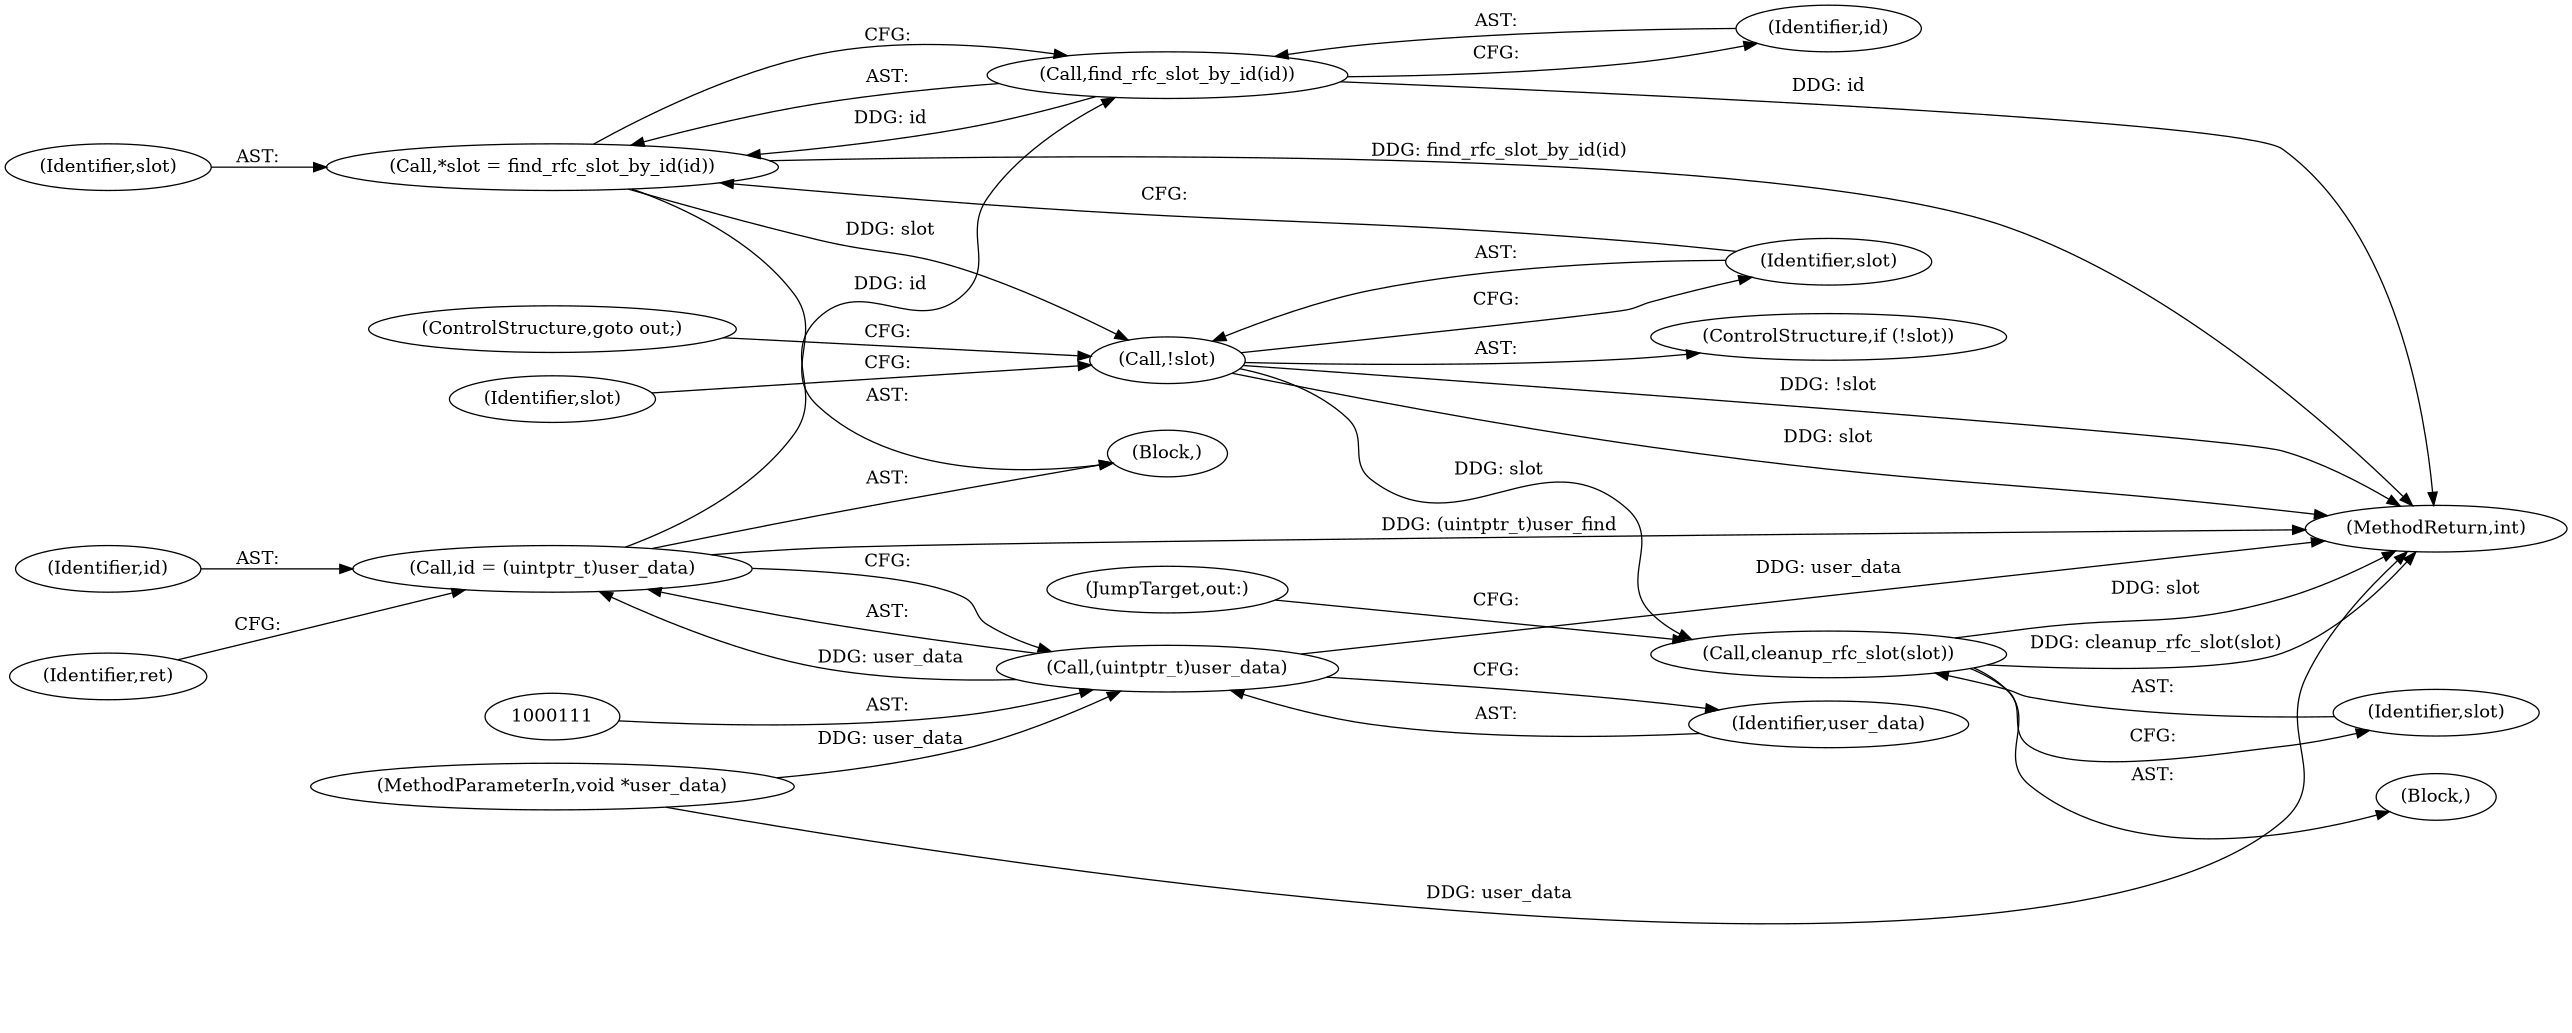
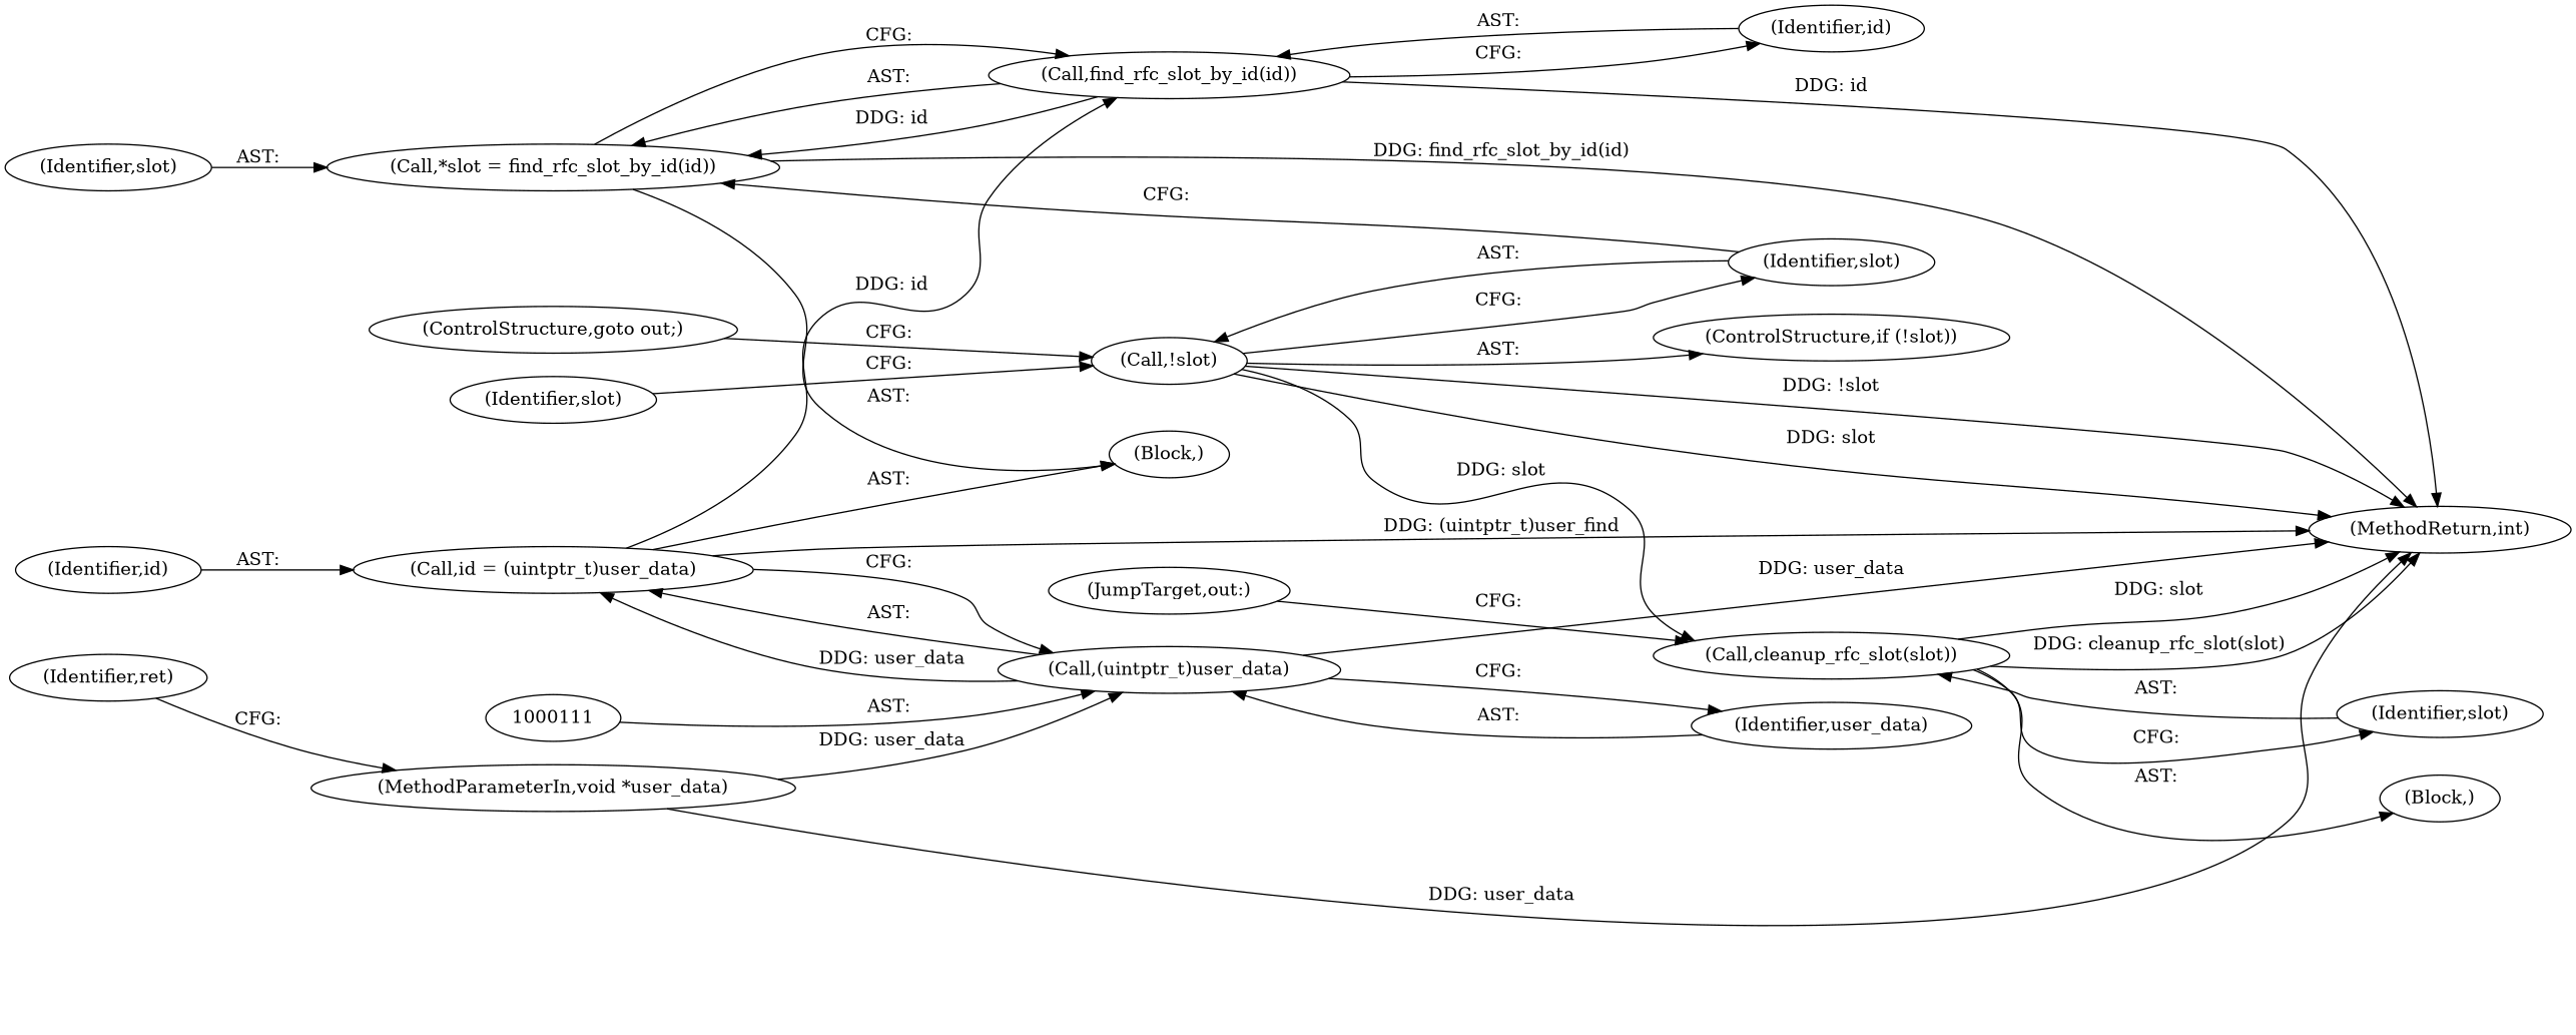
  digraph {
    rankdir=LR
    n1 [label="(Call,*slot = find_rfc_slot_by_id(id))"]
    n2 [label="(Call,find_rfc_slot_by_id(id))"]
    n3 [label="(Call,!slot)"]
    n4 [label="(MethodReturn,int)"]
    n5 [label="(Block,)"]
    n6 [label="(Identifier,id)"]
    n7 [label="(Call,cleanup_rfc_slot(slot))"]
    n8 [label="(Identifier,slot)"]
    n9 [label="(ControlStructure,if (!slot))"]
    n10 [label="(Call,id = (uintptr_t)user_data)"]
    n11 [label="(Call,(uintptr_t)user_data)"]
    n12 [label="(Identifier,user_data)"]
    n13 [label="(MethodParameterIn,void *user_data)"]
    n14 [label="(Block,)"]
    n15 [label="(Identifier,slot)"]
    n16 [label="(Identifier,id)"]
    n17 [label="(Identifier,ret)"]
    n18 [label="(ControlStructure,goto out;)"]
    n19 [label="(Identifier,slot)"]
    n20 [label="(Identifier,slot)"]
    n21 [label="(JumpTarget,out:)"]
    1000111
    n1 -> n2 [label="CFG: "]
-   n1 -> n3 [label="DDG: slot"]
    n1 -> n4 [label="DDG: find_rfc_slot_by_id(id)"]
    n1 -> n5 [label="AST: "]
    n2 -> n1 [label="AST: "]
    n2 -> n1 [label="DDG: id"]
    n2 -> n4 [label="DDG: id"]
    n2 -> n6 [label="CFG: "]
    n3 -> n4 [label="DDG: !slot"]
    n3 -> n4 [label="DDG: slot"]
    n3 -> n7 [label="DDG: slot"]
    n3 -> n8 [label="CFG: "]
    n3 -> n9 [label="AST: "]
    n6 -> n2 [label="AST: "]
    n7 -> n4 [label="DDG: slot"]
    n7 -> n4 [label="DDG: cleanup_rfc_slot(slot)"]
    n7 -> n14 [label="AST: "]
    n7 -> n15 [label="CFG: "]
    n8 -> n1 [label="CFG: "]
    n8 -> n3 [label="AST: "]
    n10 -> n2 [label="DDG: id"]
    n10 -> n4 [label="DDG: (uintptr_t)user_find"]
    n10 -> n5 [label="AST: "]
    n10 -> n11 [label="CFG: "]
    n11 -> n4 [label="DDG: user_data"]
    n11 -> n10 [label="AST: "]
    n11 -> n10 [label="DDG: user_data"]
    n11 -> n12 [label="CFG: "]
    n12 -> n11 [label="AST: "]
    n13 -> n4 [label="DDG: user_data"]
    n13 -> n11 [label="DDG: user_data"]
    n15 -> n7 [label="AST: "]
    n16 -> n10 [label="AST: "]
-   n17 -> n10 [label="CFG: "]
+   n17 -> n13 [label="CFG: "]
    n18 -> n3 [label="CFG: "]
    n19 -> n1 [label="AST: "]
    n20 -> n3 [label="CFG: "]
    n21 -> n7 [label="CFG: "]
    1000111 -> n11 [label="AST: "]
  }
